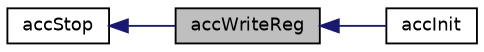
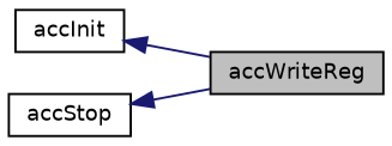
  digraph {
    rankdir=LR
    node [color=black fillcolor=white fontname=Helvetica fontsize=10 shape=record style=filled]
    edge [color=midnightblue dir=back fontname=Helvetica fontsize=10 labelfontname=Helvetica labelfontsize=10 style=solid]
    n1 [fillcolor=grey75 fontcolor=black height=0.2 label=accWriteReg width=0.4]
    n2 [height=0.2 label=accInit width=0.4]
    n3 [height=0.2 label=accStop width=0.4]
-   n1 -> n2
+   n2 -> n1
    n3 -> n1
  }
